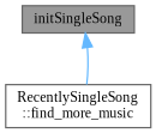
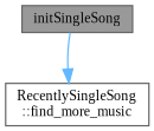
  digraph {
    rankdir=TB
    fontname="Liberation Serif"
    node [fontname="Liberation Serif" fontsize=10 shape=box style=filled]
    n1 [color=gray40 fillcolor=grey60 fontcolor=black height=0.2 label=initSingleSong width=0.4]
    n2 [color=grey40 fillcolor=white height=0.2 label="RecentlySingleSong\l::find_more_music" width=0.4]
-   n2 -> n1 [color=steelblue1 fontname="Liberation Serif" fontsize=10 labelfontname=Helvetica labelfontsize=10 style=solid]
+   n1 -> n2 [color=steelblue1 fontname="Liberation Serif" fontsize=10 labelfontname=Helvetica labelfontsize=10 style=solid]
  }
